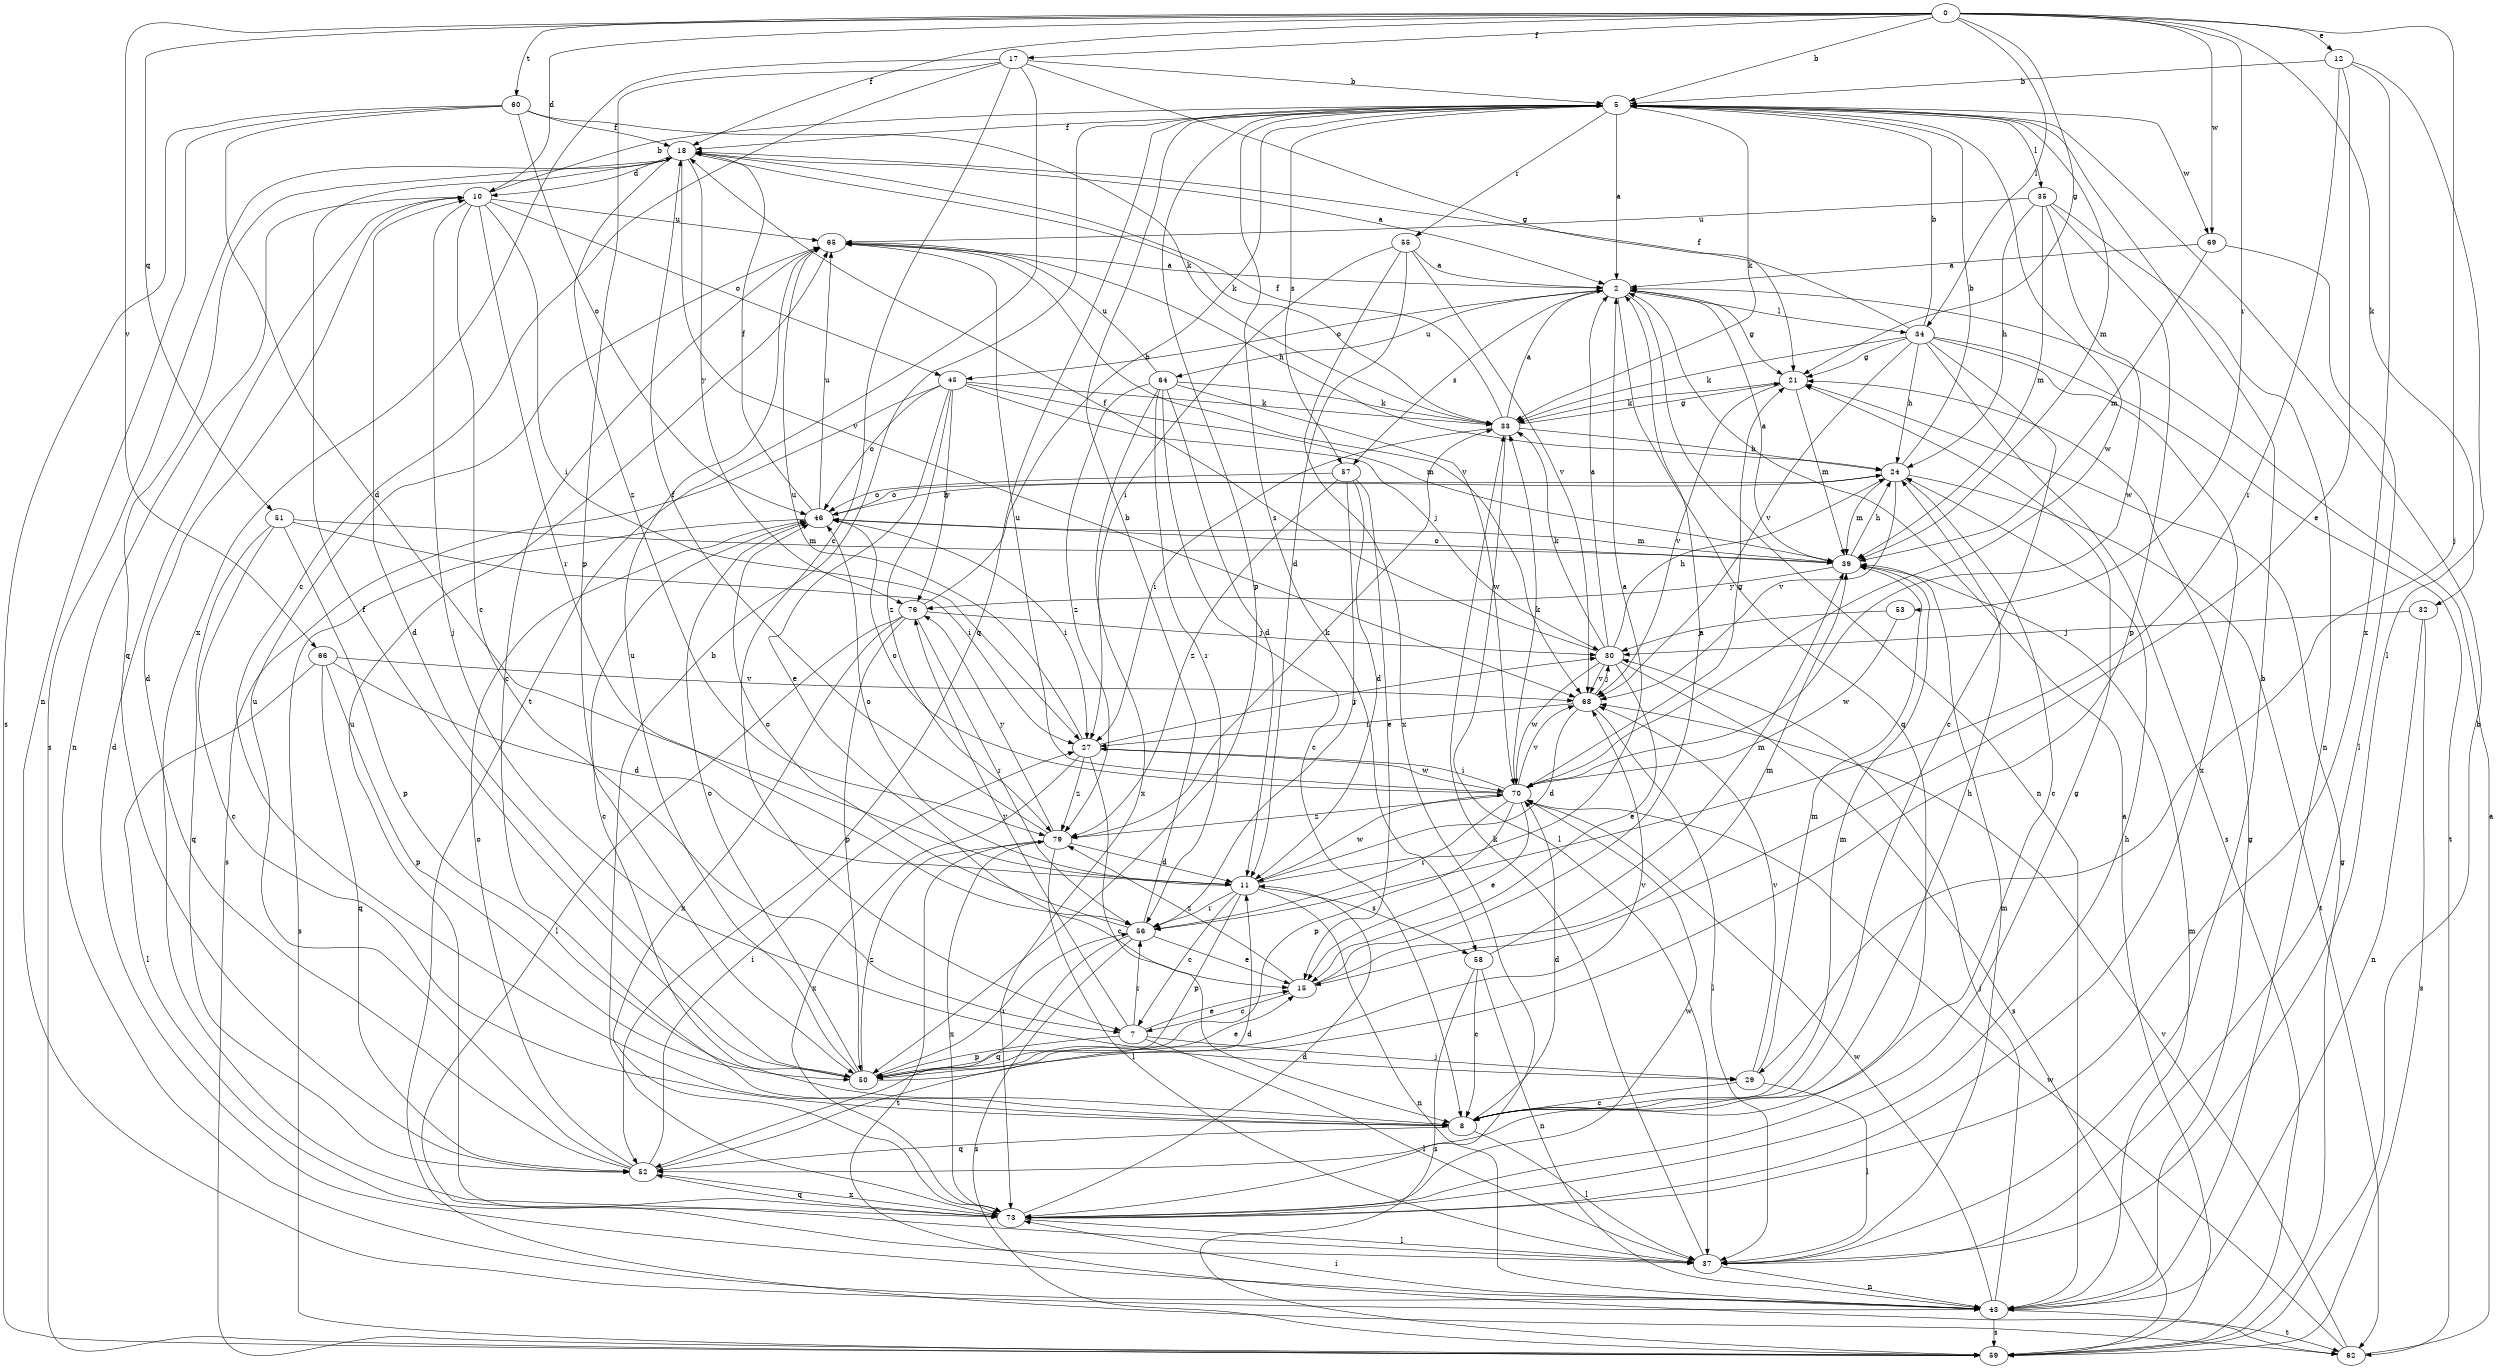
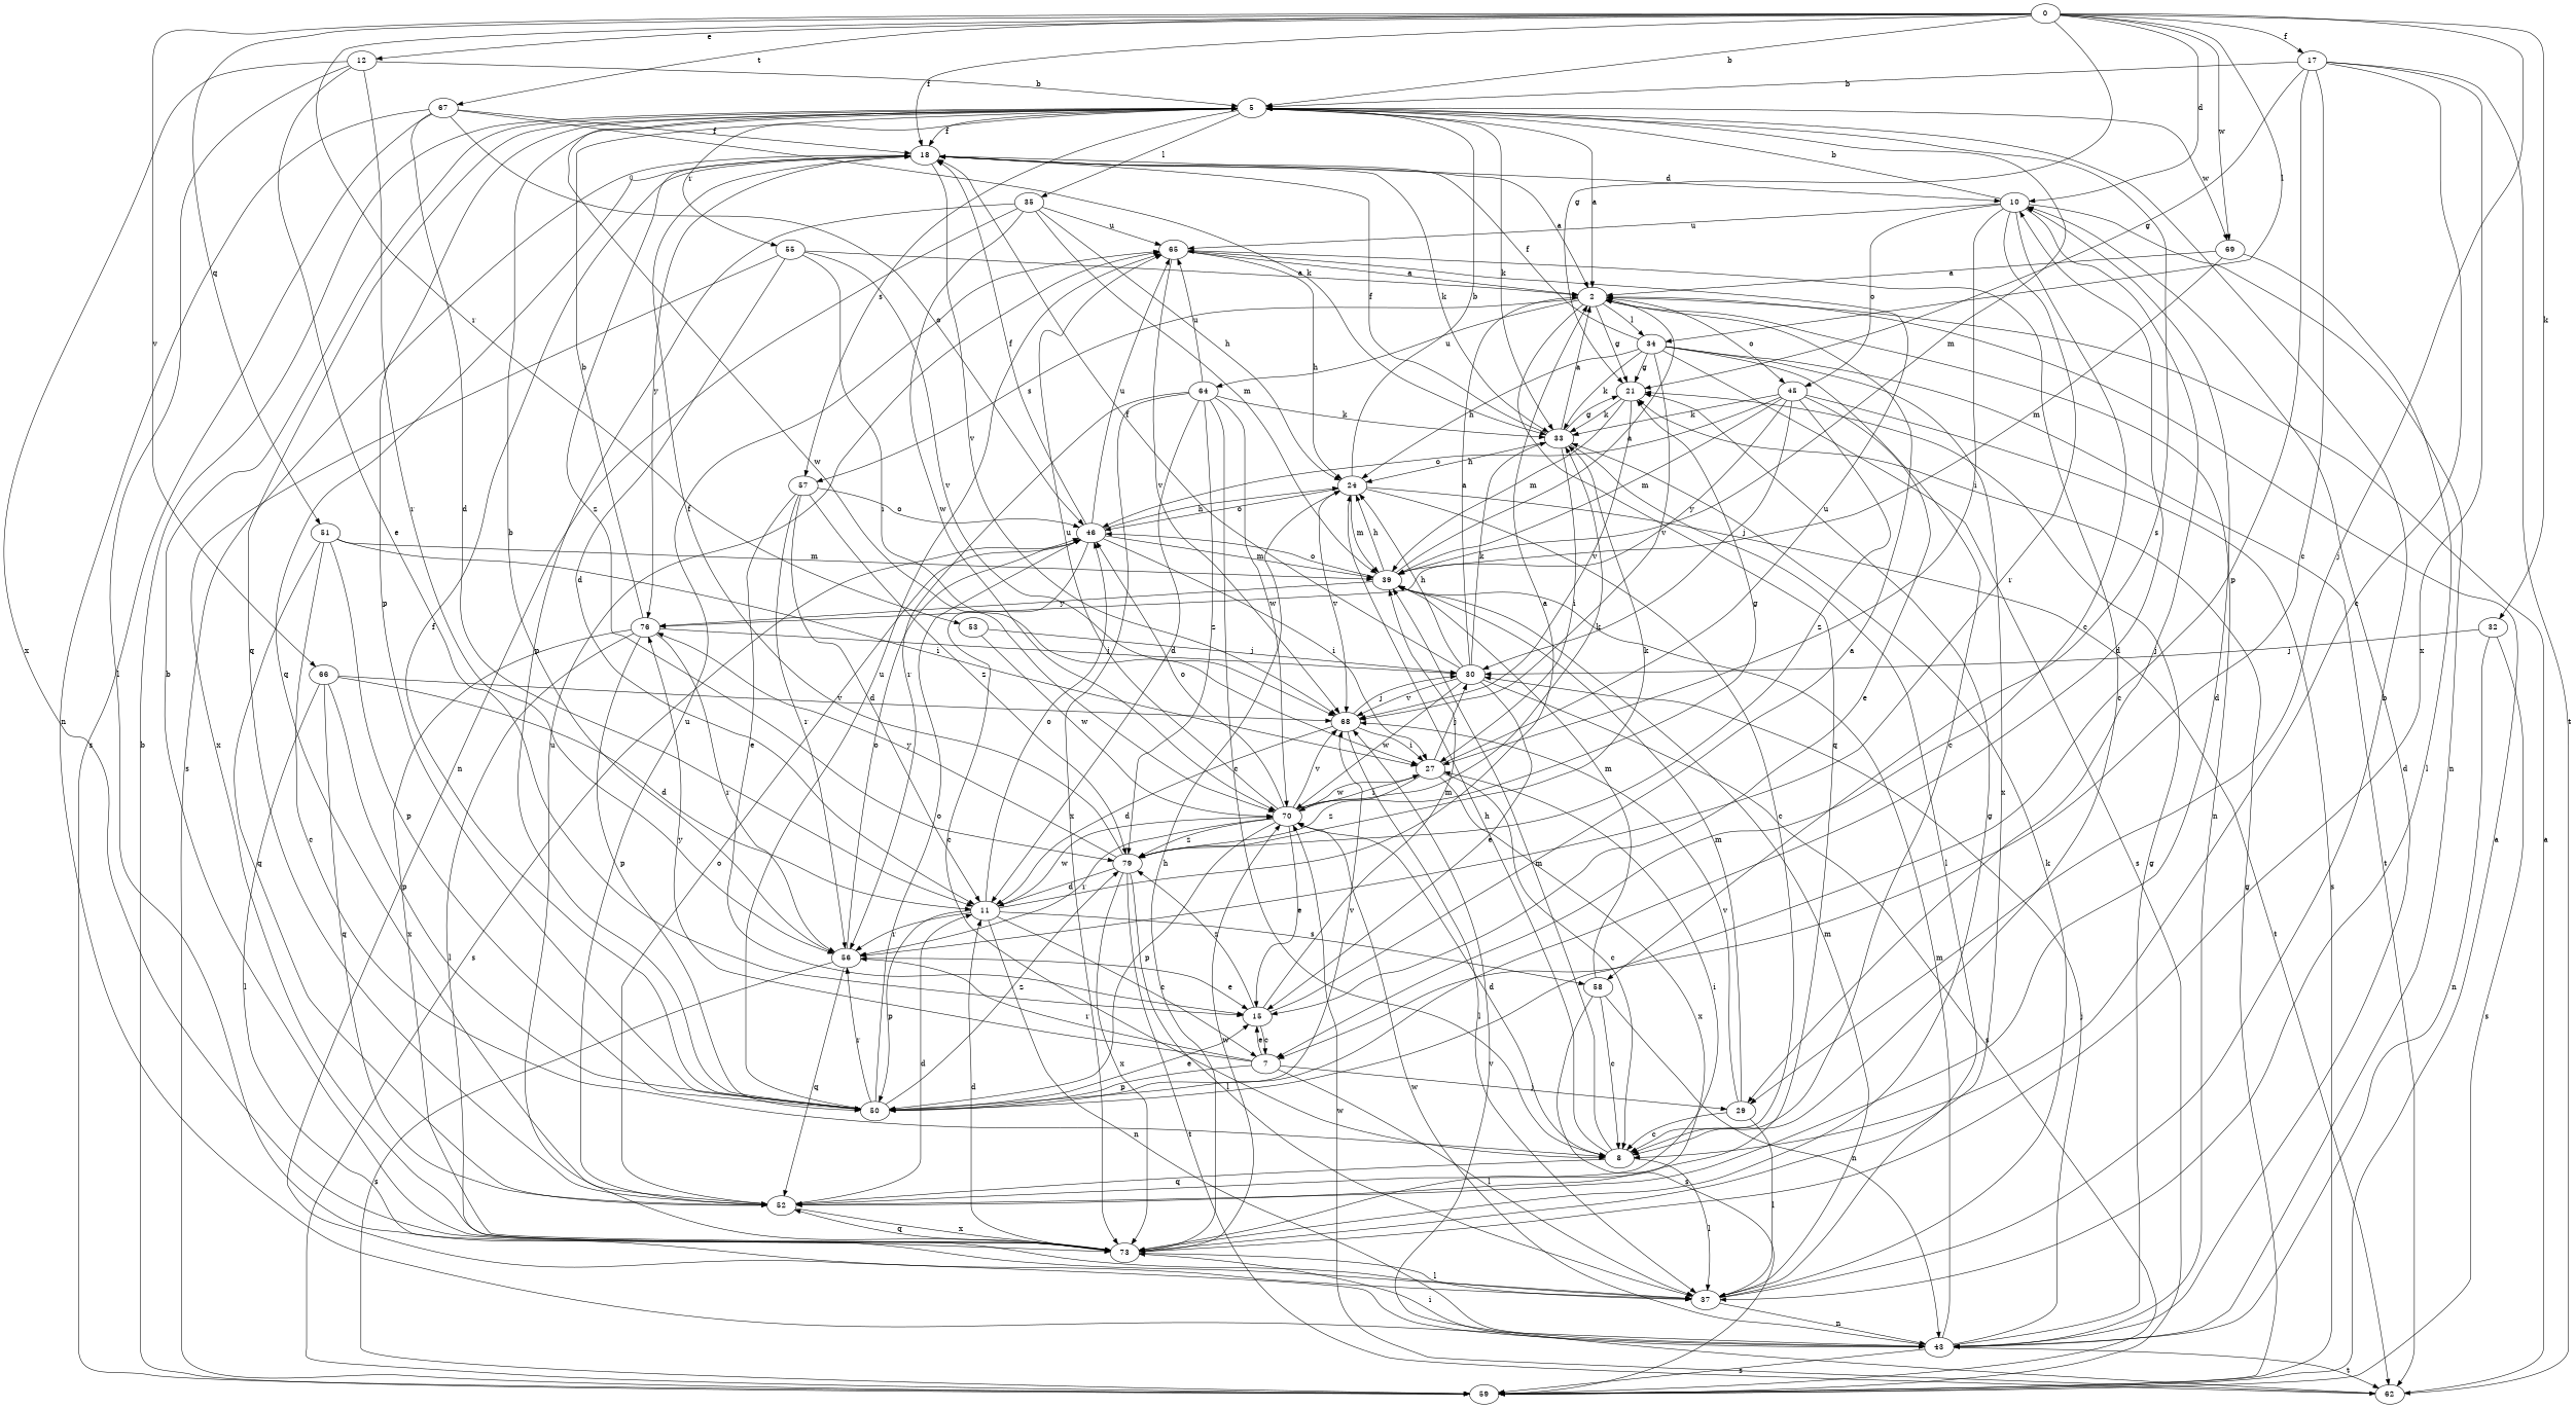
  strict digraph {
    0
    5
    10
    12
    17
    18
    21
    29
    32
    34
    51
    53
-   60
+   60 [label=67]
    66
    69
    2
    52
    57
    33
    35
    39
    50
    55
    58
    70
    27
    43
    45
    7
    56
    65
    15
    37
    73
    8
    62
    76
    79
    59
    68
    30
    24
    11
    46
    64
    0 -> 5 [label=b]
    0 -> 10 [label=d]
    0 -> 12 [label=e]
    0 -> 17 [label=f]
    0 -> 18 [label=f]
    0 -> 21 [label=g]
    0 -> 29 [label=j]
    0 -> 32 [label=k]
    0 -> 34 [label=l]
    0 -> 51 [label=q]
    0 -> 53 [label=r]
    0 -> 60 [label=t]
    0 -> 66 [label=v]
    0 -> 69 [label=w]
    5 -> 18 [label=f]
    5 -> 69 [label=w]
    5 -> 2 [label=a]
    5 -> 52 [label=q]
    5 -> 57 [label=s]
    5 -> 33 [label=k]
    5 -> 35 [label=l]
    5 -> 39 [label=m]
    5 -> 50 [label=p]
    5 -> 55 [label=r]
    5 -> 58 [label=s]
    5 -> 70 [label=w]
    10 -> 5 [label=b]
    10 -> 29 [label=j]
    10 -> 27 [label=i]
    10 -> 43 [label=n]
    10 -> 45 [label=o]
    10 -> 7 [label=c]
    10 -> 56 [label=r]
    10 -> 65 [label=u]
    12 -> 5 [label=b]
    12 -> 56 [label=r]
    12 -> 15 [label=e]
    12 -> 37 [label=l]
    12 -> 73 [label=x]
    17 -> 5 [label=b]
    17 -> 21 [label=g]
    17 -> 50 [label=p]
    17 -> 7 [label=c]
    17 -> 73 [label=x]
    17 -> 8 [label=c]
    17 -> 62 [label=t]
    18 -> 10 [label=d]
    18 -> 2 [label=a]
    18 -> 52 [label=q]
    18 -> 33 [label=k]
    18 -> 76 [label=y]
    18 -> 79 [label=z]
    18 -> 59 [label=s]
    18 -> 68 [label=v]
    21 -> 33 [label=k]
    21 -> 39 [label=m]
    21 -> 68 [label=v]
    29 -> 39 [label=m]
    29 -> 37 [label=l]
    29 -> 8 [label=c]
    29 -> 68 [label=v]
    32 -> 43 [label=n]
    32 -> 59 [label=s]
    32 -> 30 [label=j]
-   34 -> 5 [label=b]
    34 -> 18 [label=f]
    34 -> 21 [label=g]
    34 -> 33 [label=k]
    34 -> 73 [label=x]
    34 -> 8 [label=c]
    34 -> 62 [label=t]
    34 -> 59 [label=s]
    34 -> 68 [label=v]
    34 -> 24 [label=h]
    51 -> 52 [label=q]
    51 -> 39 [label=m]
    51 -> 50 [label=p]
    51 -> 27 [label=i]
    51 -> 8 [label=c]
    53 -> 70 [label=w]
    53 -> 30 [label=j]
    60 -> 18 [label=f]
    60 -> 33 [label=k]
    60 -> 43 [label=n]
    60 -> 59 [label=s]
    60 -> 11 [label=d]
    60 -> 46 [label=o]
    66 -> 52 [label=q]
    66 -> 50 [label=p]
    66 -> 37 [label=l]
    66 -> 68 [label=v]
    66 -> 11 [label=d]
    69 -> 2 [label=a]
    69 -> 39 [label=m]
    69 -> 37 [label=l]
    2 -> 21 [label=g]
    2 -> 34 [label=l]
    2 -> 52 [label=q]
    2 -> 57 [label=s]
    2 -> 43 [label=n]
    2 -> 45 [label=o]
    2 -> 64 [label=u]
    52 -> 10 [label=d]
    52 -> 27 [label=i]
    52 -> 65 [label=u]
    52 -> 73 [label=x]
    52 -> 11 [label=d]
    52 -> 46 [label=o]
    57 -> 56 [label=r]
    57 -> 15 [label=e]
    57 -> 79 [label=z]
    57 -> 11 [label=d]
    57 -> 46 [label=o]
    33 -> 18 [label=f]
    33 -> 21 [label=g]
    33 -> 2 [label=a]
    33 -> 27 [label=i]
    33 -> 37 [label=l]
    33 -> 24 [label=h]
    35 -> 39 [label=m]
    35 -> 50 [label=p]
    35 -> 70 [label=w]
    35 -> 43 [label=n]
    35 -> 65 [label=u]
    35 -> 24 [label=h]
    39 -> 2 [label=a]
    39 -> 76 [label=y]
    39 -> 24 [label=h]
    39 -> 46 [label=o]
    50 -> 10 [label=d]
    50 -> 18 [label=f]
    50 -> 56 [label=r]
    50 -> 65 [label=u]
    50 -> 15 [label=e]
    50 -> 79 [label=z]
    50 -> 68 [label=v]
    50 -> 46 [label=o]
    55 -> 2 [label=a]
    55 -> 27 [label=i]
    55 -> 73 [label=x]
    55 -> 68 [label=v]
    55 -> 11 [label=d]
    58 -> 39 [label=m]
    58 -> 43 [label=n]
    58 -> 8 [label=c]
    58 -> 59 [label=s]
    70 -> 21 [label=g]
    70 -> 33 [label=k]
    70 -> 50 [label=p]
    70 -> 27 [label=i]
    70 -> 56 [label=r]
    70 -> 65 [label=u]
    70 -> 15 [label=e]
    70 -> 79 [label=z]
    70 -> 68 [label=v]
    70 -> 46 [label=o]
    27 -> 70 [label=w]
    27 -> 65 [label=u]
    27 -> 73 [label=x]
    27 -> 8 [label=c]
    27 -> 79 [label=z]
    27 -> 30 [label=j]
    43 -> 10 [label=d]
    43 -> 21 [label=g]
    43 -> 39 [label=m]
    43 -> 70 [label=w]
    43 -> 73 [label=i]
    43 -> 62 [label=t]
    43 -> 59 [label=s]
    43 -> 30 [label=j]
    45 -> 33 [label=k]
    45 -> 39 [label=m]
    45 -> 15 [label=e]
    45 -> 76 [label=y]
    45 -> 79 [label=z]
    45 -> 59 [label=s]
    45 -> 30 [label=j]
    45 -> 46 [label=o]
    7 -> 29 [label=j]
    7 -> 50 [label=p]
    7 -> 56 [label=r]
    7 -> 15 [label=e]
    7 -> 37 [label=l]
    7 -> 76 [label=y]
    56 -> 5 [label=b]
    56 -> 52 [label=q]
    56 -> 15 [label=e]
    56 -> 59 [label=s]
    56 -> 46 [label=o]
    65 -> 2 [label=a]
    65 -> 8 [label=c]
    65 -> 68 [label=v]
    65 -> 24 [label=h]
    15 -> 2 [label=a]
    15 -> 39 [label=m]
    15 -> 7 [label=c]
    15 -> 79 [label=z]
    37 -> 5 [label=b]
    37 -> 33 [label=k]
    37 -> 39 [label=m]
    37 -> 43 [label=n]
    73 -> 5 [label=b]
    73 -> 21 [label=g]
    73 -> 52 [label=q]
    73 -> 70 [label=w]
    73 -> 65 [label=u]
    73 -> 37 [label=l]
    73 -> 24 [label=h]
    73 -> 11 [label=d]
    8 -> 52 [label=q]
    8 -> 39 [label=m]
    8 -> 70 [label=d]
    8 -> 37 [label=l]
    8 -> 24 [label=h]
    62 -> 2 [label=a]
    62 -> 70 [label=w]
    62 -> 68 [label=v]
    76 -> 5 [label=b]
    76 -> 50 [label=p]
    76 -> 56 [label=r]
    76 -> 37 [label=l]
    76 -> 73 [label=x]
    76 -> 30 [label=j]
    79 -> 18 [label=f]
    79 -> 33 [label=k]
    79 -> 37 [label=l]
    79 -> 73 [label=x]
    79 -> 62 [label=t]
    79 -> 76 [label=y]
    79 -> 11 [label=d]
    59 -> 5 [label=b]
    59 -> 21 [label=g]
    59 -> 2 [label=a]
    68 -> 27 [label=i]
    68 -> 37 [label=l]
    68 -> 30 [label=j]
    68 -> 11 [label=d]
    30 -> 18 [label=f]
    30 -> 2 [label=a]
    30 -> 33 [label=k]
    30 -> 70 [label=w]
    30 -> 15 [label=e]
    30 -> 59 [label=s]
    30 -> 68 [label=v]
    30 -> 24 [label=h]
    24 -> 5 [label=b]
    24 -> 39 [label=m]
    24 -> 8 [label=c]
    24 -> 62 [label=t]
    24 -> 68 [label=v]
    24 -> 46 [label=o]
    11 -> 2 [label=a]
    11 -> 50 [label=p]
    11 -> 58 [label=s]
    11 -> 70 [label=w]
    11 -> 43 [label=n]
    11 -> 7 [label=c]
    11 -> 56 [label=r]
    11 -> 46 [label=o]
    46 -> 18 [label=f]
    46 -> 39 [label=m]
    46 -> 27 [label=i]
    46 -> 65 [label=u]
    46 -> 8 [label=c]
    46 -> 59 [label=s]
    46 -> 24 [label=h]
    64 -> 33 [label=k]
    64 -> 70 [label=w]
    64 -> 56 [label=r]
    64 -> 65 [label=u]
    64 -> 73 [label=x]
    64 -> 8 [label=c]
    64 -> 79 [label=z]
    64 -> 11 [label=d]
  }
